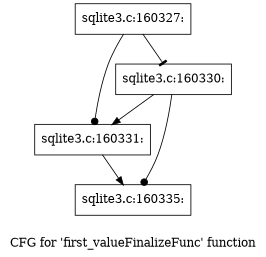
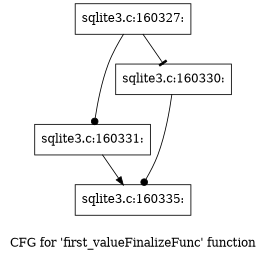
  digraph {
    label="CFG for 'first_valueFinalizeFunc' function"
    node [shape=record]
    edge [arrowhead=dot]
    n1 [label="{sqlite3.c:160327:}"]
    n2 [label="{sqlite3.c:160330:}"]
    n3 [label="{sqlite3.c:160331:}"]
    n4 [label="{sqlite3.c:160335:}"]
    n1 -> n2 [arrowhead=tee]
    n1 -> n3
-   n2 -> n3 [arrowhead=normal]
    n2 -> n4
    n3 -> n4 [arrowhead=normal]
  }
